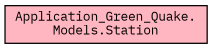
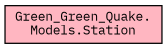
  digraph {
    rankdir=LR
    fontname="IBM Plex Mono"
-   n1 [color=black fillcolor=lightpink fontname="IBM Plex Mono" fontsize=10 height=0.2 label="Application_Green_Quake.\lModels.Station" shape=record style=filled width=0.4]
+   n1 [color=black fillcolor=lightpink fontname="IBM Plex Mono" fontsize=10 height=0.2 label="Green_Green_Quake.\lModels.Station" shape=record style=filled width=0.4]
  }
